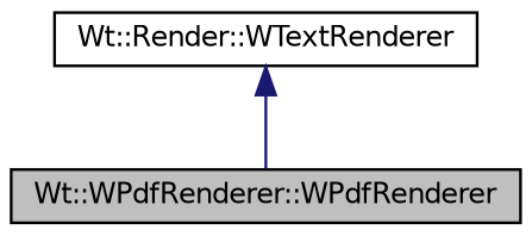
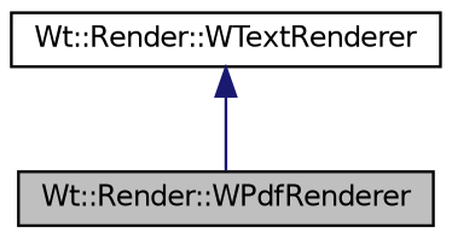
  digraph {
    node [color=black fontname=Helvetica fontsize=10 shape=record style=filled]
-   n1 [fillcolor=grey75 fontcolor=black height=0.2 label="Wt::WPdfRenderer::WPdfRenderer" width=0.4]
+   n1 [fillcolor=grey75 fontcolor=black height=0.2 label="Wt::Render::WPdfRenderer" width=0.4]
    n2 [fillcolor=white height=0.2 label="Wt::Render::WTextRenderer" width=0.4]
    n2 -> n1 [color=midnightblue dir=back fontname=Helvetica fontsize=10 labelfontname=Helvetica labelfontsize=10 style=solid]
  }
